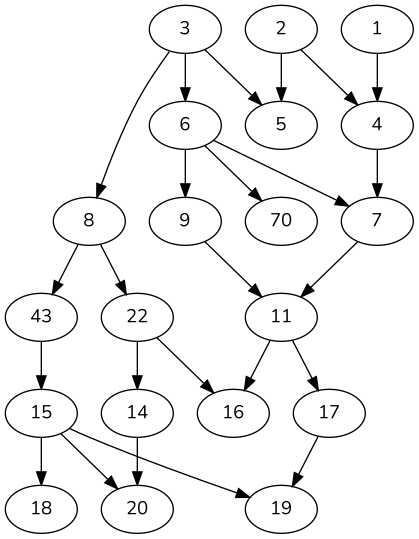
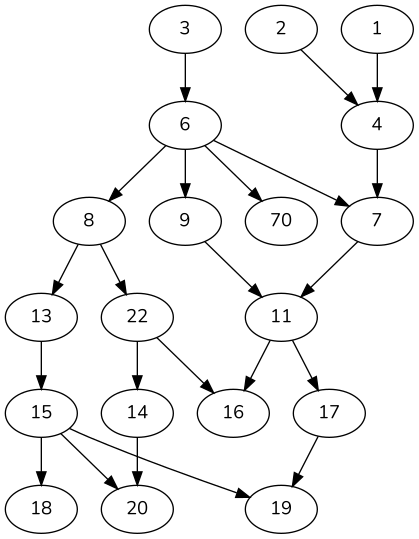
  digraph {
    fontname=Nunito
    node [alpha=0.15 fontname=Nunito]
    edge [fontname=Nunito]
    1 [expect_size=9995264]
    4 [expect_size=35671040]
    7 [alpha=0.11 expect_size=17233920]
    11 [alpha=0.16 expect_size=12615680]
    2 [alpha=0.19 expect_size=27484160]
-   5 [alpha=0.14 expect_size=8253440]
    3 [alpha=0.01 expect_size=43599872]
    6 [alpha=0.12 expect_size=23785472]
    8 [alpha=0.01 expect_size=26370048]
    9 [alpha=0.03 expect_size=28610560]
    n11 [alpha=0.18 expect_size=17875968 label=70]
    n12 [alpha=0.00 expect_size=48760832 label=22]
-   13 [alpha=0.11 expect_size=46416896 label=43]
+   13 [alpha=0.11 expect_size=46416896]
    16 [alpha=0.00 expect_size=23672832]
    17 [alpha=0.01 expect_size=51974144]
    14 [alpha=0.05 expect_size=49495040]
    15 [expect_size=38747136]
    19 [alpha=0.18 expect_size=32948224]
    20 [alpha=0.16 expect_size=40409088]
    18 [alpha=0.08 expect_size=30212096]
    1 -> 4
    4 -> 7
    7 -> 11
    11 -> 16
    11 -> 17
    2 -> 4
-   2 -> 5
-   3 -> 5
    3 -> 6
    6 -> 7
-   3 -> 8
+   6 -> 8
    6 -> 9
    6 -> n11
    8 -> n12
    8 -> 13
    9 -> 11
    n12 -> 16
    n12 -> 14
    13 -> 15
    17 -> 19
    14 -> 20
    15 -> 19
    15 -> 20
    15 -> 18
  }
